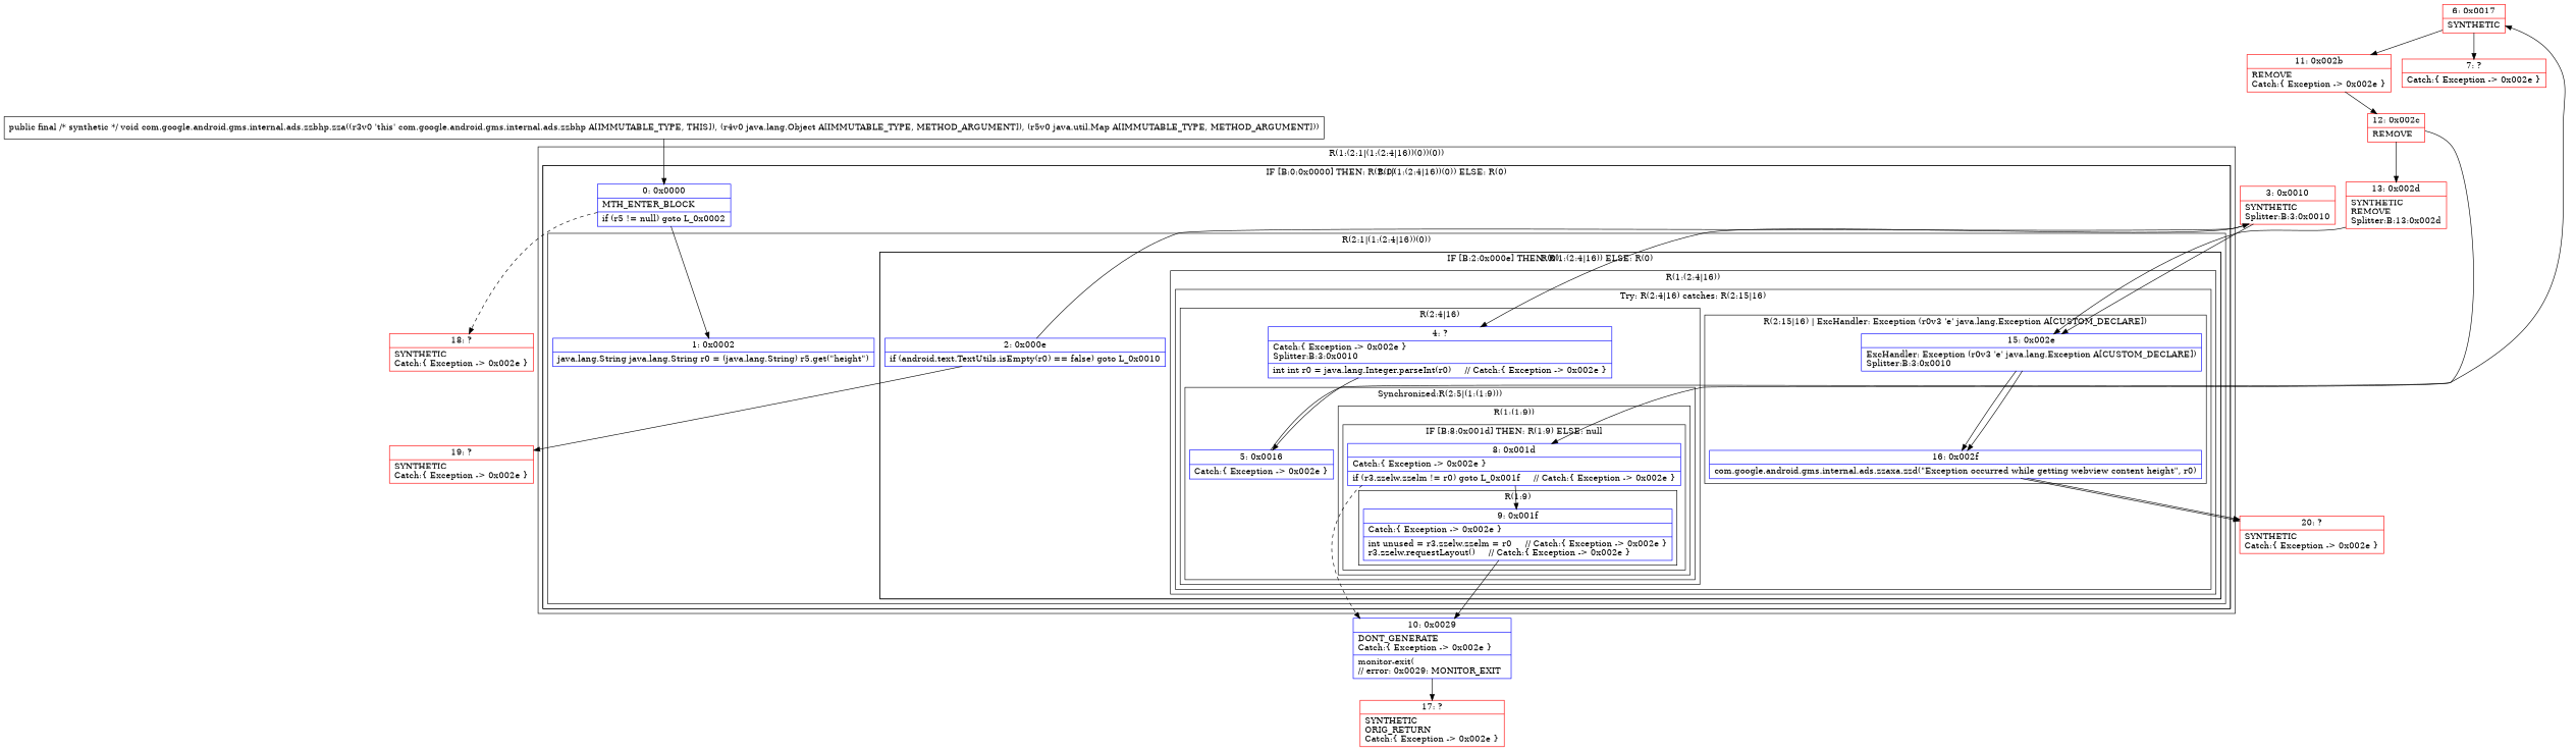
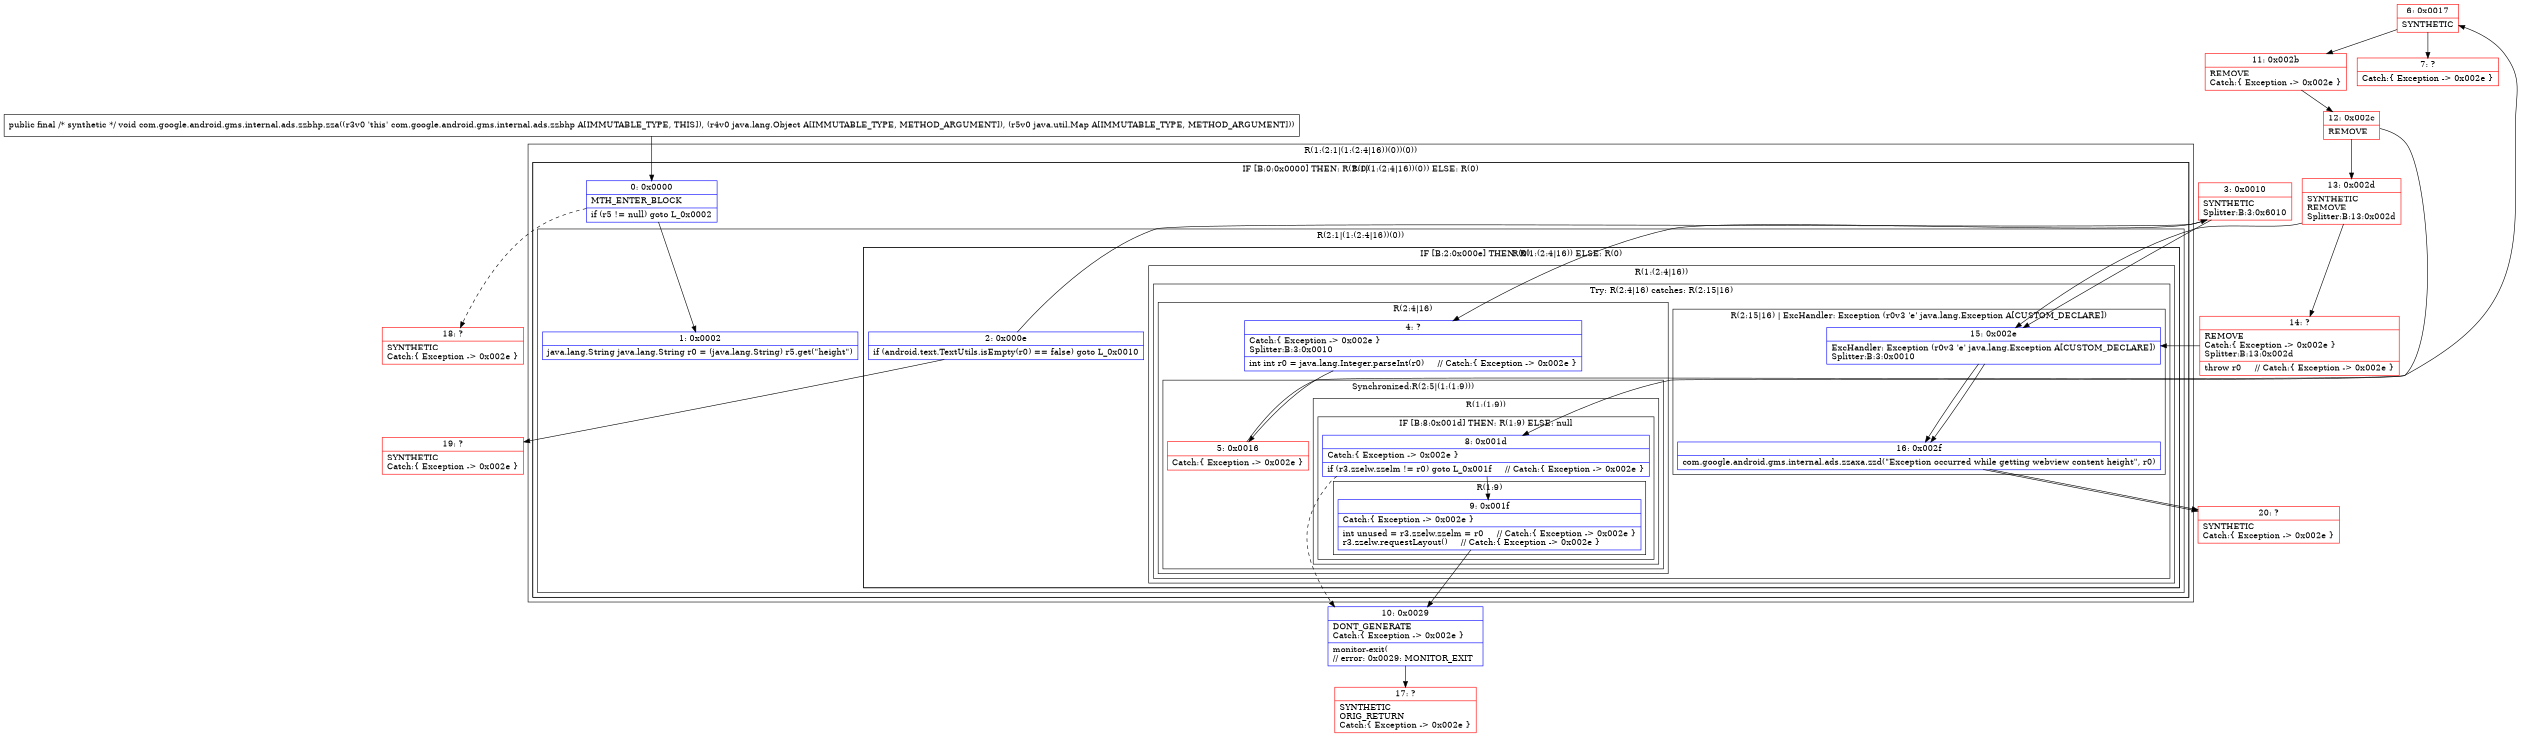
  digraph {
    node [color=red shape=record]
    n1 [color=blue label="{9\:\ 0x001f|Catch:\{ Exception \-\> 0x002e \}\l|int unused = r3.zzelw.zzelm = r0     \/\/ Catch:\{ Exception \-\> 0x002e \}\lr3.zzelw.requestLayout()     \/\/ Catch:\{ Exception \-\> 0x002e \}\l}"]
    n2 [color=blue label="{8\:\ 0x001d|Catch:\{ Exception \-\> 0x002e \}\l|if (r3.zzelw.zzelm != r0) goto L_0x001f     \/\/ Catch:\{ Exception \-\> 0x002e \}\l}"]
-   n3 [color=blue label="{5\:\ 0x0016|Catch:\{ Exception \-\> 0x002e \}\l}"]
+   n3 [label="{5\:\ 0x0016|Catch:\{ Exception \-\> 0x002e \}\l}"]
    n4 [color=blue label="{4\:\ ?|Catch:\{ Exception \-\> 0x002e \}\lSplitter:B:3:0x0010\l|int int r0 = java.lang.Integer.parseInt(r0)     \/\/ Catch:\{ Exception \-\> 0x002e \}\l}"]
    n5 [color=blue label="{15\:\ 0x002e|ExcHandler: Exception (r0v3 'e' java.lang.Exception A[CUSTOM_DECLARE])\lSplitter:B:3:0x0010\l}"]
    n6 [color=blue label="{16\:\ 0x002f|com.google.android.gms.internal.ads.zzaxa.zzd(\"Exception occurred while getting webview content height\", r0)\l}"]
    n7 [color=blue label="{2\:\ 0x000e|if (android.text.TextUtils.isEmpty(r0) == false) goto L_0x0010\l}"]
    n8 [color=blue label="{1\:\ 0x0002|java.lang.String java.lang.String r0 = (java.lang.String) r5.get(\"height\")\l}"]
    n9 [color=blue label="{0\:\ 0x0000|MTH_ENTER_BLOCK\l|if (r5 != null) goto L_0x0002\l}"]
    n10 [color=blue label="{10\:\ 0x0029|DONT_GENERATE\lCatch:\{ Exception \-\> 0x002e \}\l|monitor\-exit(\l\/\/ error: 0x0029: MONITOR_EXIT  \l}"]
    n11 [label="{6\:\ 0x0017|SYNTHETIC\l}"]
    n12 [label="{20\:\ ?|SYNTHETIC\lCatch:\{ Exception \-\> 0x002e \}\l}"]
-   n13 [label="{3\:\ 0x0010|SYNTHETIC\lSplitter:B:3:0x0010\l}"]
+   n13 [label="{3\:\ 0x0010|SYNTHETIC\lSplitter:B:3:0x6010\l}"]
    n14 [label="{19\:\ ?|SYNTHETIC\lCatch:\{ Exception \-\> 0x002e \}\l}"]
    n15 [label="{18\:\ ?|SYNTHETIC\lCatch:\{ Exception \-\> 0x002e \}\l}"]
    n16 [label="{7\:\ ?|Catch:\{ Exception \-\> 0x002e \}\l}"]
    n17 [label="{11\:\ 0x002b|REMOVE\lCatch:\{ Exception \-\> 0x002e \}\l}"]
    n18 [label="{17\:\ ?|SYNTHETIC\lORIG_RETURN\lCatch:\{ Exception \-\> 0x002e \}\l}"]
    n19 [label="{12\:\ 0x002c|REMOVE\l}"]
    n20 [label="{13\:\ 0x002d|SYNTHETIC\lREMOVE\lSplitter:B:13:0x002d\l}"]
+   n21 [label="{14\:\ ?|REMOVE\lCatch:\{ Exception \-\> 0x002e \}\lSplitter:B:13:0x002d\l|throw r0     \/\/ Catch:\{ Exception \-\> 0x002e \}\l}"]
    n22 [label="{public final \/* synthetic *\/ void com.google.android.gms.internal.ads.zzbhp.zza((r3v0 'this' com.google.android.gms.internal.ads.zzbhp A[IMMUTABLE_TYPE, THIS]), (r4v0 java.lang.Object A[IMMUTABLE_TYPE, METHOD_ARGUMENT]), (r5v0 java.util.Map A[IMMUTABLE_TYPE, METHOD_ARGUMENT])) }" color=""]
    subgraph cluster_1 {
      label="R(1:(2:1|(1:(2:4|16))(0))(0))"
      subgraph cluster_2 {
        label="IF [B:0:0x0000] THEN: R(2:1|(1:(2:4|16))(0)) ELSE: R(0)"
        n9
        subgraph cluster_3 {
          label="R(2:1|(1:(2:4|16))(0))"
          n8
          subgraph cluster_4 {
            label="IF [B:2:0x000e] THEN: R(1:(2:4|16)) ELSE: R(0)"
            n7
            subgraph cluster_5 {
              label="R(1:(2:4|16))"
              subgraph cluster_6 {
                label="Try: R(2:4|16) catches: R(2:15|16)"
                subgraph cluster_7 {
                  label="R(2:4|16)"
                  n4
                  subgraph cluster_8 {
                    label="Synchronized:R(2:5|(1:(1:9)))"
                    n3
                    subgraph cluster_9 {
                      label="R(1:(1:9))"
                      subgraph cluster_10 {
                        label="IF [B:8:0x001d] THEN: R(1:9) ELSE: null"
                        n2
                        subgraph cluster_11 {
                          label="R(1:9)"
                          n1
                        }
                      }
                    }
                  }
                }
                subgraph cluster_12 {
                  label="R(2:15|16) | ExcHandler: Exception (r0v3 'e' java.lang.Exception A[CUSTOM_DECLARE])\l"
                  n5
                  n6
                }
              }
            }
            subgraph cluster_13 {
              label="R(0)"
            }
          }
        }
        subgraph cluster_14 {
          label="R(0)"
        }
      }
    }
    subgraph cluster_15 {
      label="R(2:15|16) | ExcHandler: Exception (r0v3 'e' java.lang.Exception A[CUSTOM_DECLARE])\l"
    }
    n1 -> n10
    n2 -> n1
    n2 -> n10 [style=dashed]
    n3 -> n11
    n4 -> n3
    n5 -> n6
    n5 -> n6
    n6 -> n12
    n6 -> n12
    n7 -> n13
    n7 -> n14 [style=solid]
    n9 -> n8
    n9 -> n15 [style=dashed]
    n10 -> n18
    n11 -> n16
    n11 -> n17
    n13 -> n4
    n13 -> n5
    n17 -> n19
    n19 -> n2
    n19 -> n20
    n20 -> n5
+   n20 -> n21
+   n21 -> n5
    n22 -> n9
  }
